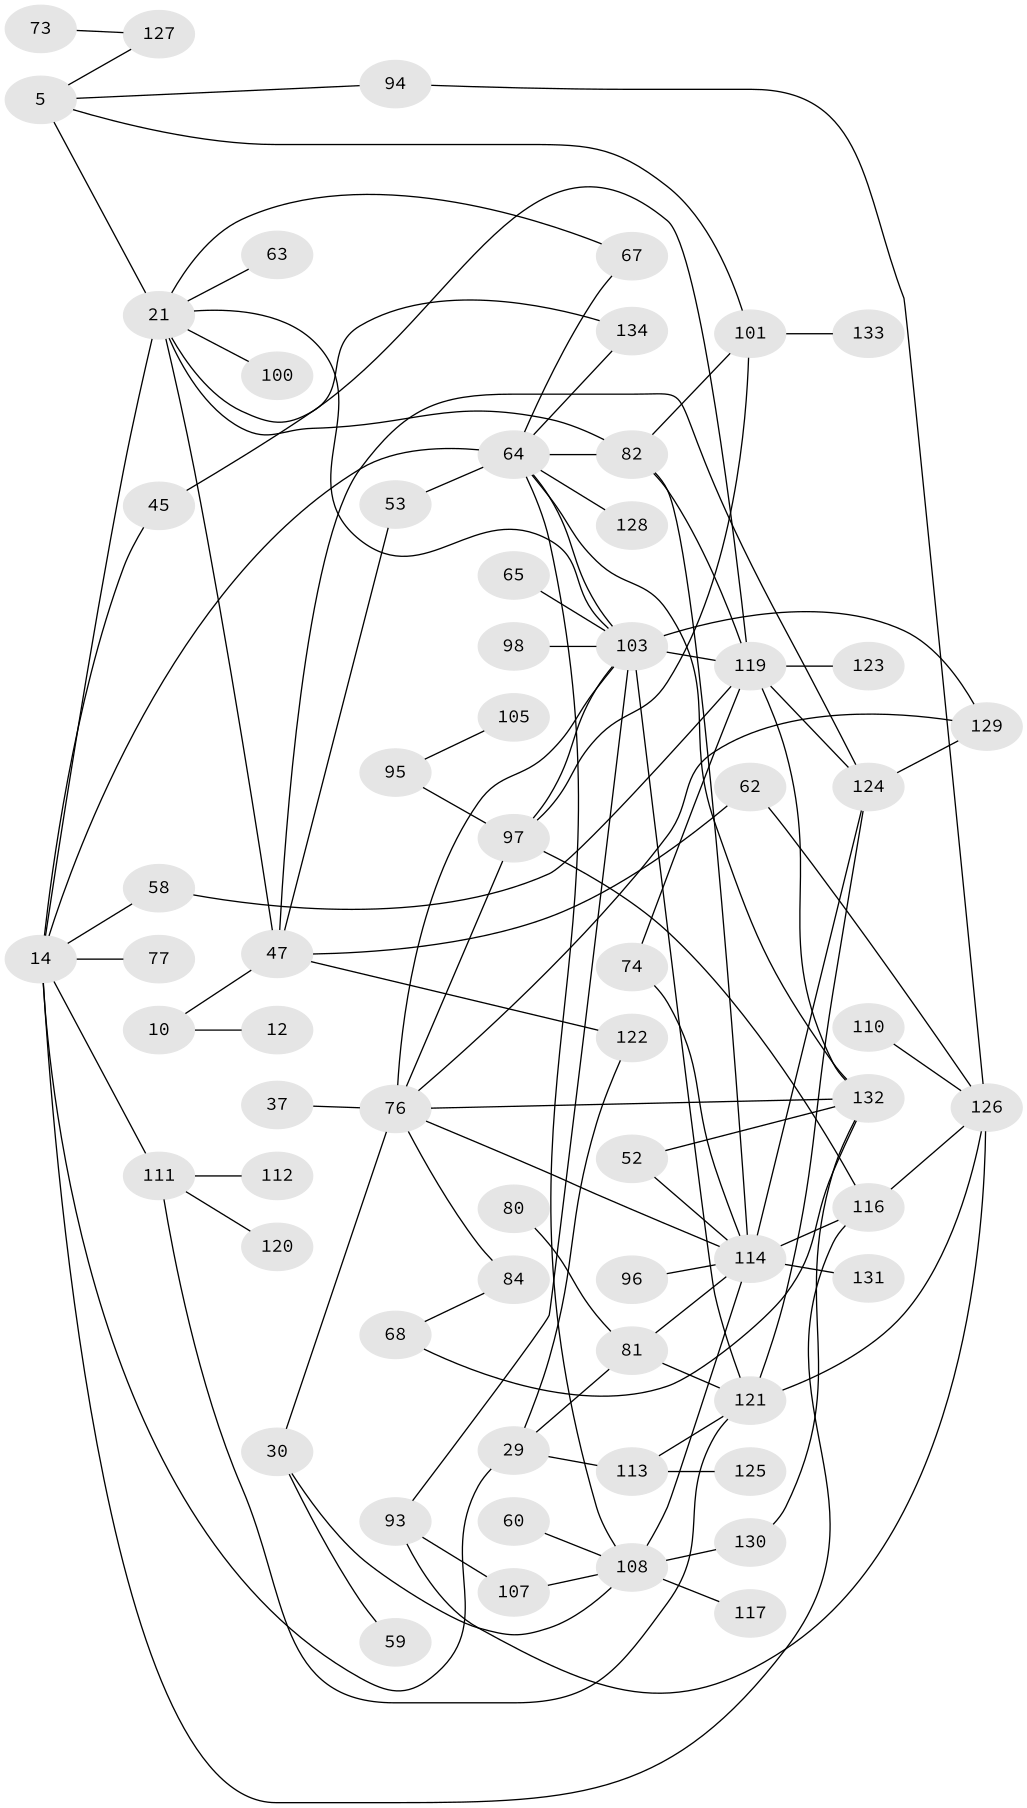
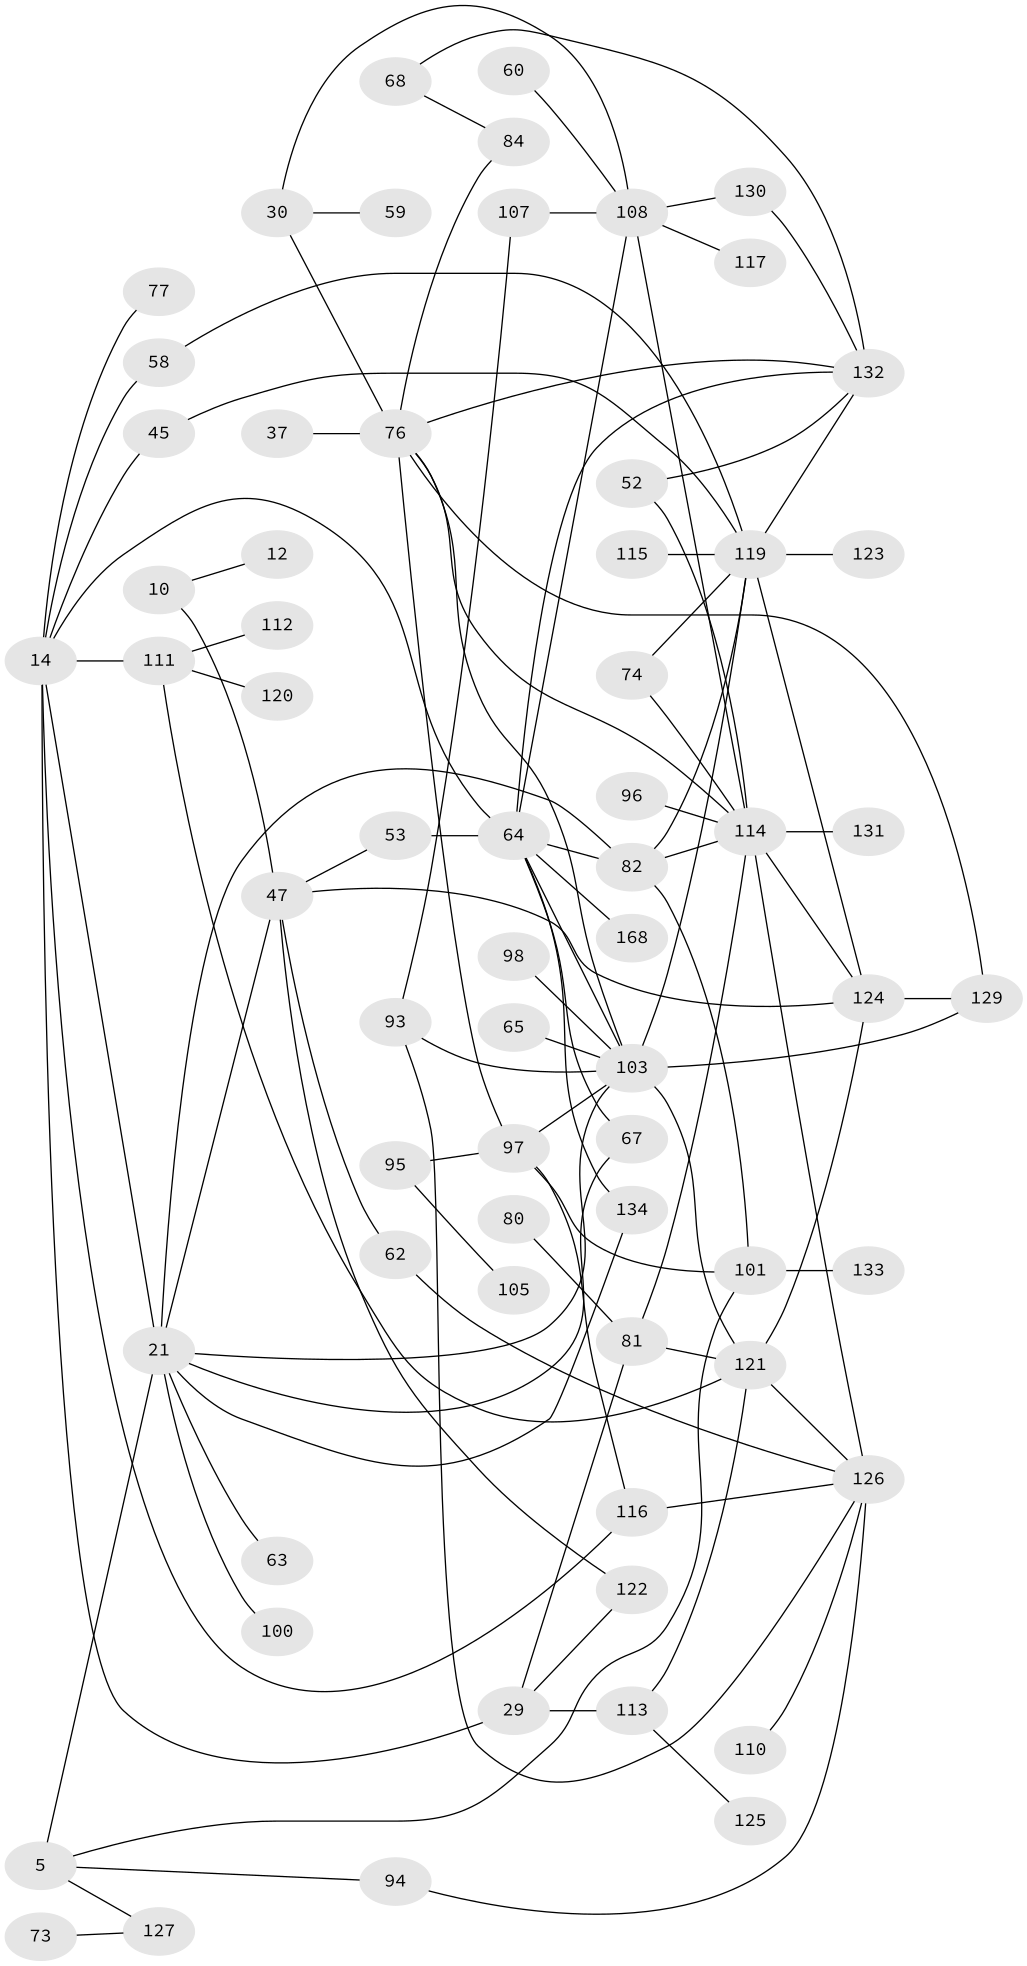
  graph {
    fontname="Source Code Pro"
    rankdir=LR
    node [color=gray90 fontname="Source Code Pro" style=filled]
    edge [fontname="Source Code Pro"]
    21 [super="+2"]
    47 [super="+23"]
    63
    67 [super="+54"]
    82
    100 [super="+38"]
    103 [super="+25+42+40+1"]
    134
    5
    94
    101 [super="+44"]
    127 [super="+6"]
    126 [super="+17+85"]
    133
    10
    12
    122 [super="+41+70+86"]
    53
    62
    124 [super="+61"]
    14
    29
    45
    58
    64 [super="+3+4+56"]
    77
    111 [super="+50"]
    116
    81 [super="+71"]
    113 [super="+89"]
    119 [super="+72"]
    108 [super="+87+57"]
    132 [super="+102"]
-   128
+   128 [label=168]
    121 [super="+15+19+32+104+75+78+118+91"]
    112
    120
    114 [super="+106+88+34+99+13"]
    129 [super="+109"]
    125
    30
    59
    76 [super="+51"]
    84
    97 [super="+79"]
    117
    130 [super="+39"]
    37
    123
    131
    52
    60
    65
    68 [super="+55"]
    107 [super="+35"]
    73
    74
    80
    93 [super="+22"]
    95
    105
    96
    98
    110
+   115
    21 -- 47
    21 -- 63
    21 -- 67
    21 -- 82 [weight=2]
    21 -- 100
    21 -- 103 [weight=4]
    21 -- 134
    47 -- 122
    47 -- 53 [weight=2]
    47 -- 62
    47 -- 124 [weight=2]
    82 -- 101
    82 -- 119
    82 -- 114
    103 -- 119 [weight=2]
    103 -- 121
    103 -- 129
    5 -- 21
    5 -- 94
    5 -- 101
    5 -- 127 [weight=2]
    94 -- 126
    101 -- 133
    10 -- 47 [weight=2]
    10 -- 12
    53 -- 64
    62 -- 126
    124 -- 129
    14 -- 21
    14 -- 29
    14 -- 45
    14 -- 58
    14 -- 64
    14 -- 77
    14 -- 111 [weight=2]
    14 -- 116
    29 -- 122
    29 -- 81 [weight=2]
    29 -- 113 [weight=2]
    45 -- 119
    58 -- 119
    64 -- 67
    64 -- 82 [weight=2]
    64 -- 103
    64 -- 134
    64 -- 108
    64 -- 132 [weight=2]
    64 -- 128
    111 -- 121
    111 -- 112 [weight=2]
    111 -- 120
    116 -- 126
    81 -- 121
    81 -- 114
    113 -- 121
    113 -- 125
    119 -- 124
    119 -- 132
    119 -- 123
    108 -- 114
    108 -- 117
    108 -- 130
    121 -- 126
    121 -- 124
-   114 -- 116 [weight=2]
+   114 -- 126 [weight=2]
    114 -- 124
    114 -- 131
    30 -- 108
    30 -- 59
    30 -- 76 [weight=2]
    76 -- 103
    76 -- 132 [weight=2]
    76 -- 114
    76 -- 129
    76 -- 84
    76 -- 97
    97 -- 103 [weight=2]
    97 -- 101
    97 -- 116
    130 -- 132
    37 -- 76
    52 -- 132
    52 -- 114
    60 -- 108
    65 -- 103
    68 -- 132
    68 -- 84
    107 -- 108 [weight=2]
    73 -- 127
    74 -- 119
    74 -- 114
    80 -- 81
    93 -- 103
    93 -- 126
    93 -- 107 [weight=2]
    95 -- 97
    95 -- 105
    96 -- 114
    98 -- 103
    110 -- 126
+   115 -- 119
  }
